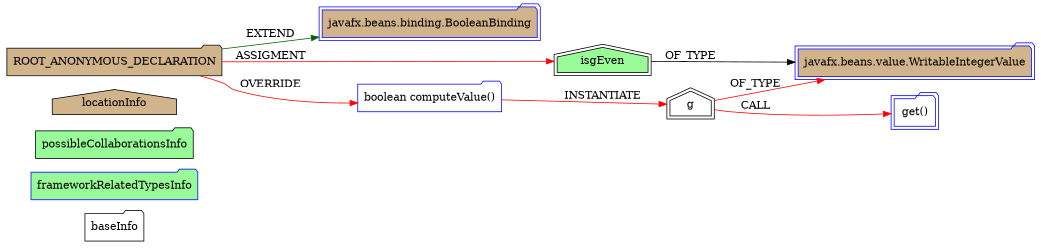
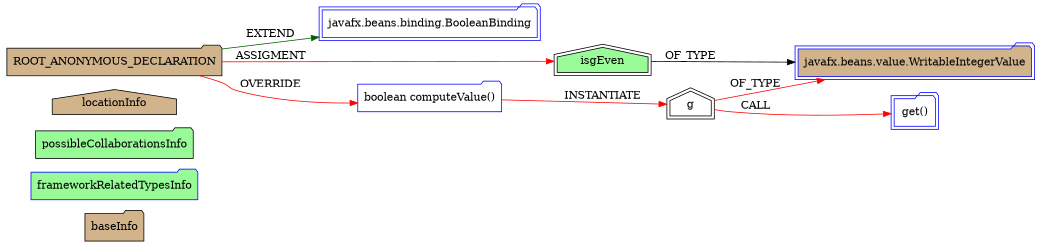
  digraph {
    rankdir=LR
    node [color=black fillcolor=white shape=folder style=filled isFrameworkType=true]
    edge [color=red]
-   baseInfo [category=extension_graph graphId=1390 isAnonymous=true possibleRelation=false isFrameworkType=""]
+   baseInfo [category=extension_graph fillcolor=tan graphId=1390 isAnonymous=true possibleRelation=false isFrameworkType=""]
    frameworkRelatedTypesInfo [0="javafx.beans.binding.BooleanBinding" color=blue fillcolor=palegreen isFrameworkType=""]
    possibleCollaborationsInfo [fillcolor=palegreen isFrameworkType=""]
    locationInfo [contextSignature="void start(javafx.stage.Stage)" filePath="/Striix-ChiroLedenlijst/ChiroLedenlijst-master/Main/src/main/Main.java" fillcolor=tan graphId=1390 projectName="Striix-ChiroLedenlijst" shape=house isFrameworkType=""]
    n5 [fillcolor=tan isFrameworkType=false label=ROOT_ANONYMOUS_DECLARATION vertexType=ROOT_ANONYMOUS_DECLARATION]
-   n6 [color=blue fillcolor=tan label="javafx.beans.binding.BooleanBinding" peripheries=2 vertexType=FRAMEWORK_CLASS_TYPE]
+   n6 [color=blue label="javafx.beans.binding.BooleanBinding" peripheries=2 vertexType=FRAMEWORK_CLASS_TYPE]
    n7 [fillcolor=palegreen label=isgEven peripheries=2 shape=house vertexType=OUTSIDE_VARIABLE_EXPRESION]
    n8 [color=blue isFrameworkType=false label="boolean computeValue()" vertexType=OVERRIDING_METHOD_DECLARATION]
    n9 [color=blue fillcolor=tan label="javafx.beans.value.WritableIntegerValue" peripheries=2 vertexType=FRAMEWORK_INTERFACE_TYPE]
    n10 [label=g peripheries=2 shape=house vertexType=VARIABLE_EXPRESION]
    n11 [color=blue label="get()" peripheries=2 vertexType=INSIDE_CALL]
    n5 -> n6 [color=darkgreen label=EXTEND]
    n5 -> n7 [label=ASSIGMENT]
    n5 -> n8 [label=OVERRIDE]
    n7 -> n9 [color=black label=OF_TYPE]
    n8 -> n10 [label=INSTANTIATE]
    n10 -> n9 [label=OF_TYPE]
    n10 -> n11 [label=CALL]
  }
